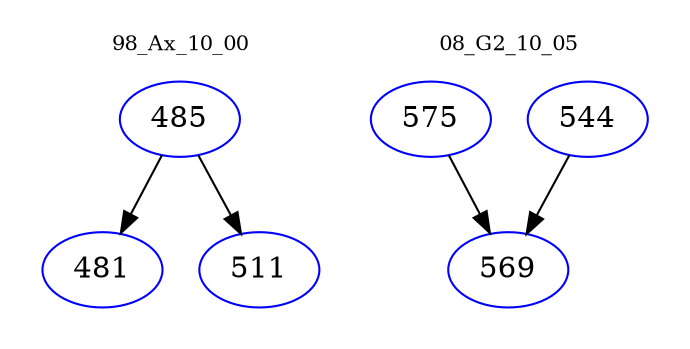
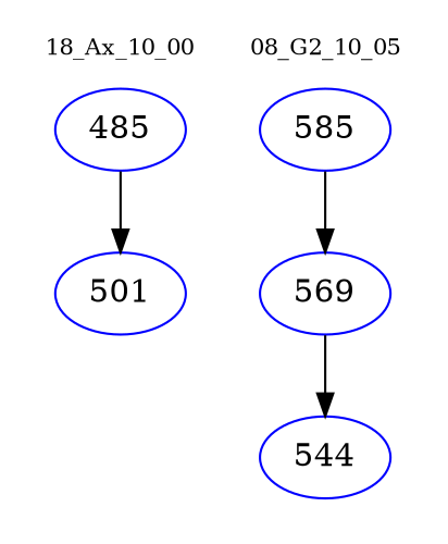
  digraph {
    node [color=blue]
    edge [color=black]
    n1 [label=485]
-   n2 [label=481]
-   n3 [label=511]
+   n3 [label=501]
    n4 [label=569]
    n5 [label=544]
-   n6 [label=575]
+   n6 [label=585]
    subgraph cluster_1 {
      color=white
      fontsize=10
-     label="98_Ax_10_00"
+     label="18_Ax_10_00"
      n1
-     n2
      n3
    }
    subgraph cluster_2 {
      color=white
      fontsize=10
      label="08_G2_10_05"
      n4
      n5
      n6
    }
-   n1 -> n2
    n1 -> n3
-   n5 -> n4
+   n4 -> n5
    n6 -> n4
  }
